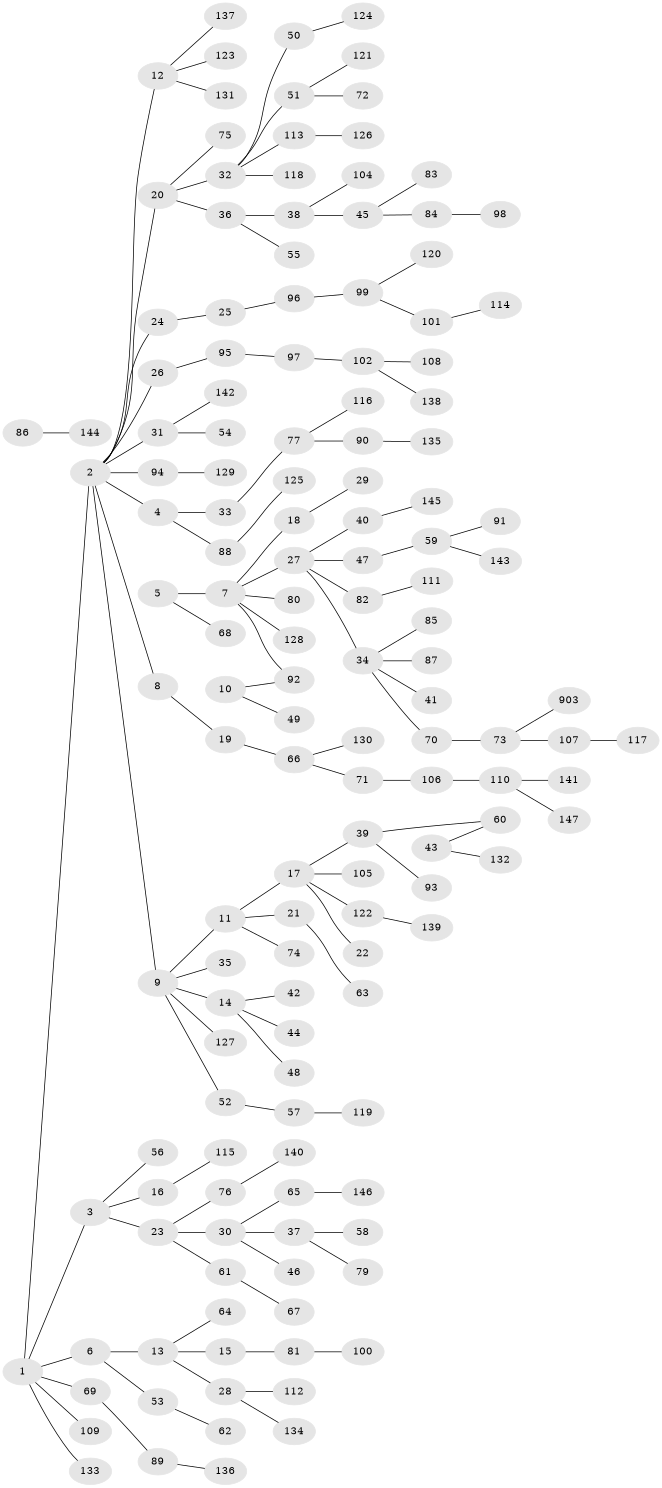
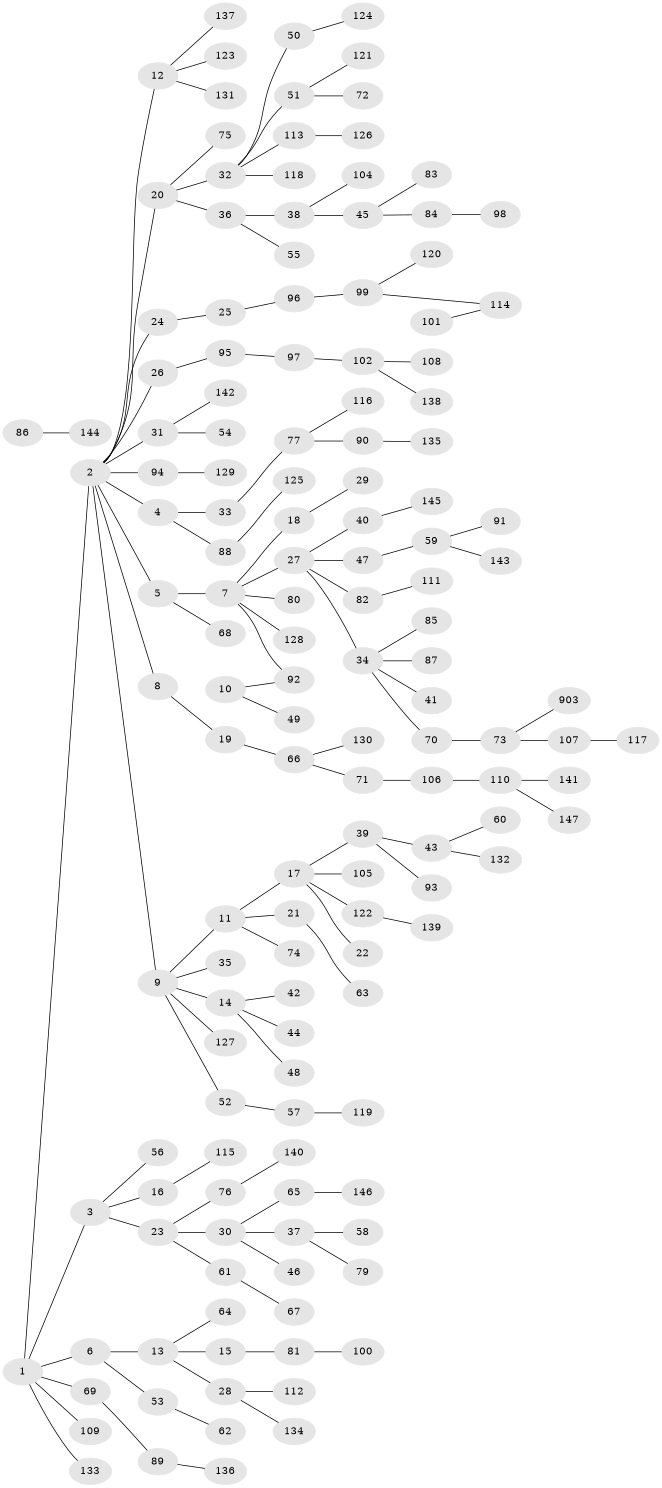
  graph {
    rankdir=LR
    node [color=gray90 style=filled]
    1
    2
    3
    6
    69
    109
    133
    4
    5
    8
    9
    12
    20
    24
    26
    31
    94
    16
    23
    56
    13
    53
    89
    33
    88
    7
    68
    19
    11
    14
    35
    52
    127
    123
    131
    137
    32
    36
    75
    25
    95
    54
    142
    129
    115
    30
    61
    76
    77
    125
    18
    27
    80
    128
    92
    15
    28
    64
    62
    10
    49
    29
    34
    40
    47
    82
    66
    17
    21
    74
    42
    44
    48
    57
    22
    39
    105
    122
    63
    81
    112
    134
    100
    43
    93
    139
    71
    130
    50
    51
    113
    118
    38
    55
    37
    46
    65
    67
    140
    96
    99
    97
    41
    70
    85
    87
    145
    59
    111
    58
    79
    146
    124
    72
    121
    126
    90
    116
    73
    45
    104
    83
    84
    60
    132
    98
    91
    143
    86
    144
    119
    106
    136
    n134 [label=903]
    107
    110
    117
    135
    102
    101
    120
    108
    138
    114
    141
    147
    1 -- 2
    1 -- 3
    1 -- 6
    1 -- 69
    1 -- 109
    1 -- 133
    2 -- 4
+   2 -- 5
    2 -- 8
    2 -- 9
    2 -- 12
    2 -- 20
    2 -- 24
    2 -- 26
    2 -- 31
    2 -- 94
    3 -- 16
    3 -- 23
    3 -- 56
    6 -- 13
    6 -- 53
    69 -- 89
    4 -- 33
    4 -- 88
    5 -- 7
    5 -- 68
    8 -- 19
    9 -- 11
    9 -- 14
    9 -- 35
    9 -- 52
    9 -- 127
    12 -- 123
    12 -- 131
    12 -- 137
    20 -- 32
    20 -- 36
    20 -- 75
    24 -- 25
    26 -- 95
    31 -- 54
    31 -- 142
    94 -- 129
    16 -- 115
    23 -- 30
    23 -- 61
    23 -- 76
    13 -- 15
    13 -- 28
    13 -- 64
    53 -- 62
    89 -- 136
    33 -- 77
    88 -- 125
    7 -- 18
    7 -- 27
    7 -- 80
    7 -- 128
    7 -- 92
    19 -- 66
    11 -- 17
    11 -- 21
    11 -- 74
    14 -- 42
    14 -- 44
    14 -- 48
    52 -- 57
    32 -- 50
    32 -- 51
    32 -- 113
    32 -- 118
    36 -- 38
    36 -- 55
    25 -- 96
    95 -- 97
    30 -- 37
    30 -- 46
    30 -- 65
    61 -- 67
    76 -- 140
    77 -- 90
    77 -- 116
    18 -- 29
    27 -- 34
    27 -- 40
    27 -- 47
    27 -- 82
    15 -- 81
    28 -- 112
    28 -- 134
    10 -- 92
    10 -- 49
    34 -- 41
    34 -- 70
    34 -- 85
    34 -- 87
    40 -- 145
    47 -- 59
    82 -- 111
    66 -- 71
    66 -- 130
    17 -- 22
    17 -- 39
    17 -- 105
    17 -- 122
    21 -- 63
    57 -- 119
-   39 -- 60
+   39 -- 43
    39 -- 93
    122 -- 139
    81 -- 100
    43 -- 60
    43 -- 132
    71 -- 106
    50 -- 124
    51 -- 72
    51 -- 121
    113 -- 126
    38 -- 45
    38 -- 104
    37 -- 58
    37 -- 79
    65 -- 146
    96 -- 99
-   99 -- 101
+   99 -- 114
    99 -- 120
    97 -- 102
    70 -- 73
    59 -- 91
    59 -- 143
    90 -- 135
    73 -- n134
    73 -- 107
    45 -- 83
    45 -- 84
    84 -- 98
    86 -- 144
    106 -- 110
    107 -- 117
    110 -- 141
    110 -- 147
    102 -- 108
    102 -- 138
    101 -- 114
  }
